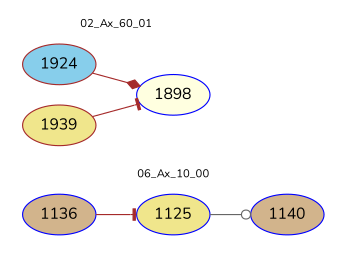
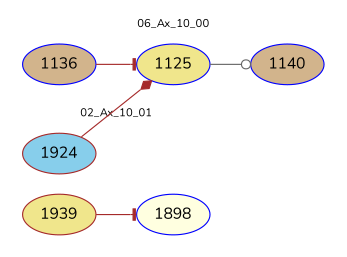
  digraph {
    fontname=Nunito
    rankdir=LR
    node [color=blue fillcolor=tan fontname=Nunito style=filled]
    edge [arrowhead=tee color=brown fontname=Nunito]
    n1 [label=1136]
    n2 [fillcolor=khaki label=1125]
    n3 [label=1140]
    n4 [color=brown fillcolor=skyblue label=1924]
    n5 [fillcolor=lightyellow label=1898]
    n6 [color=brown fillcolor=khaki label=1939]
    subgraph cluster_1 {
      color=white
      fontsize=10
      label="06_Ax_10_00"
      n1
      n2
      n3
    }
    subgraph cluster_2 {
      color=white
      fontsize=10
-     label="02_Ax_60_01"
+     label="02_Ax_10_01"
      n4
      n5
      n6
    }
    n1 -> n2
    n2 -> n3 [arrowhead=odot color=gray40]
-   n4 -> n5 [arrowhead=diamond]
+   n4 -> n2 [arrowhead=diamond]
    n6 -> n5
  }
